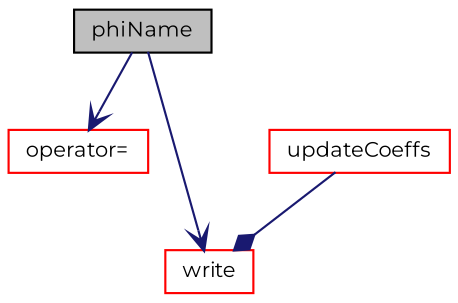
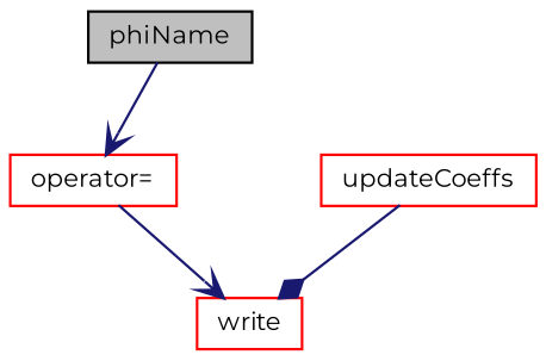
  digraph {
    fontname=Montserrat
    rankdir=TB
    node [color=red fontname=Montserrat fontsize=10 shape=record]
    edge [arrowhead=vee color=midnightblue fontname=Montserrat fontsize=10 labelfontname=Helvetica labelfontsize=10 style=solid]
    n1 [color=black fillcolor=grey75 fontcolor=black height=0.2 label=phiName style=filled width=0.4]
    n2 [height=0.2 label="operator=" width=0.4]
    n3 [height=0.2 label=write width=0.4]
    n4 [height=0.2 label=updateCoeffs width=0.4]
    n1 -> n2
-   n1 -> n3
+   n2 -> n3
    n4 -> n3 [arrowhead=diamond]
  }
